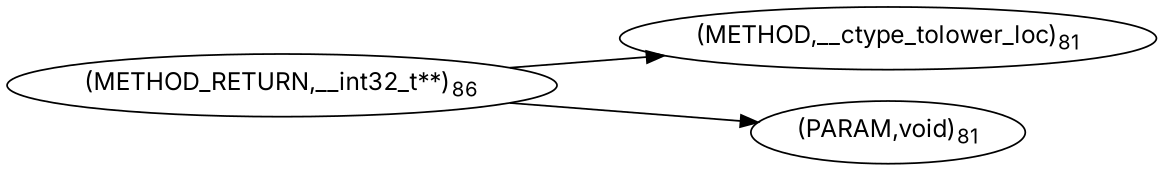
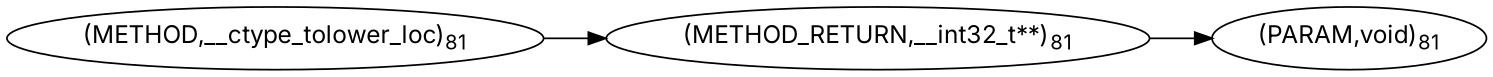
  digraph {
    fontname=Inter
    rankdir=LR
    node [fontname=Inter]
    edge [fontname=Inter]
    n1 [label=<(METHOD,__ctype_tolower_loc)<SUB>81</SUB>>]
-   n2 [label=<(METHOD_RETURN,__int32_t**)<SUB>86</SUB>>]
+   n2 [label=<(METHOD_RETURN,__int32_t**)<SUB>81</SUB>>]
    n3 [label=<(PARAM,void)<SUB>81</SUB>>]
-   n2 -> n1
+   n1 -> n2
    n2 -> n3
  }
